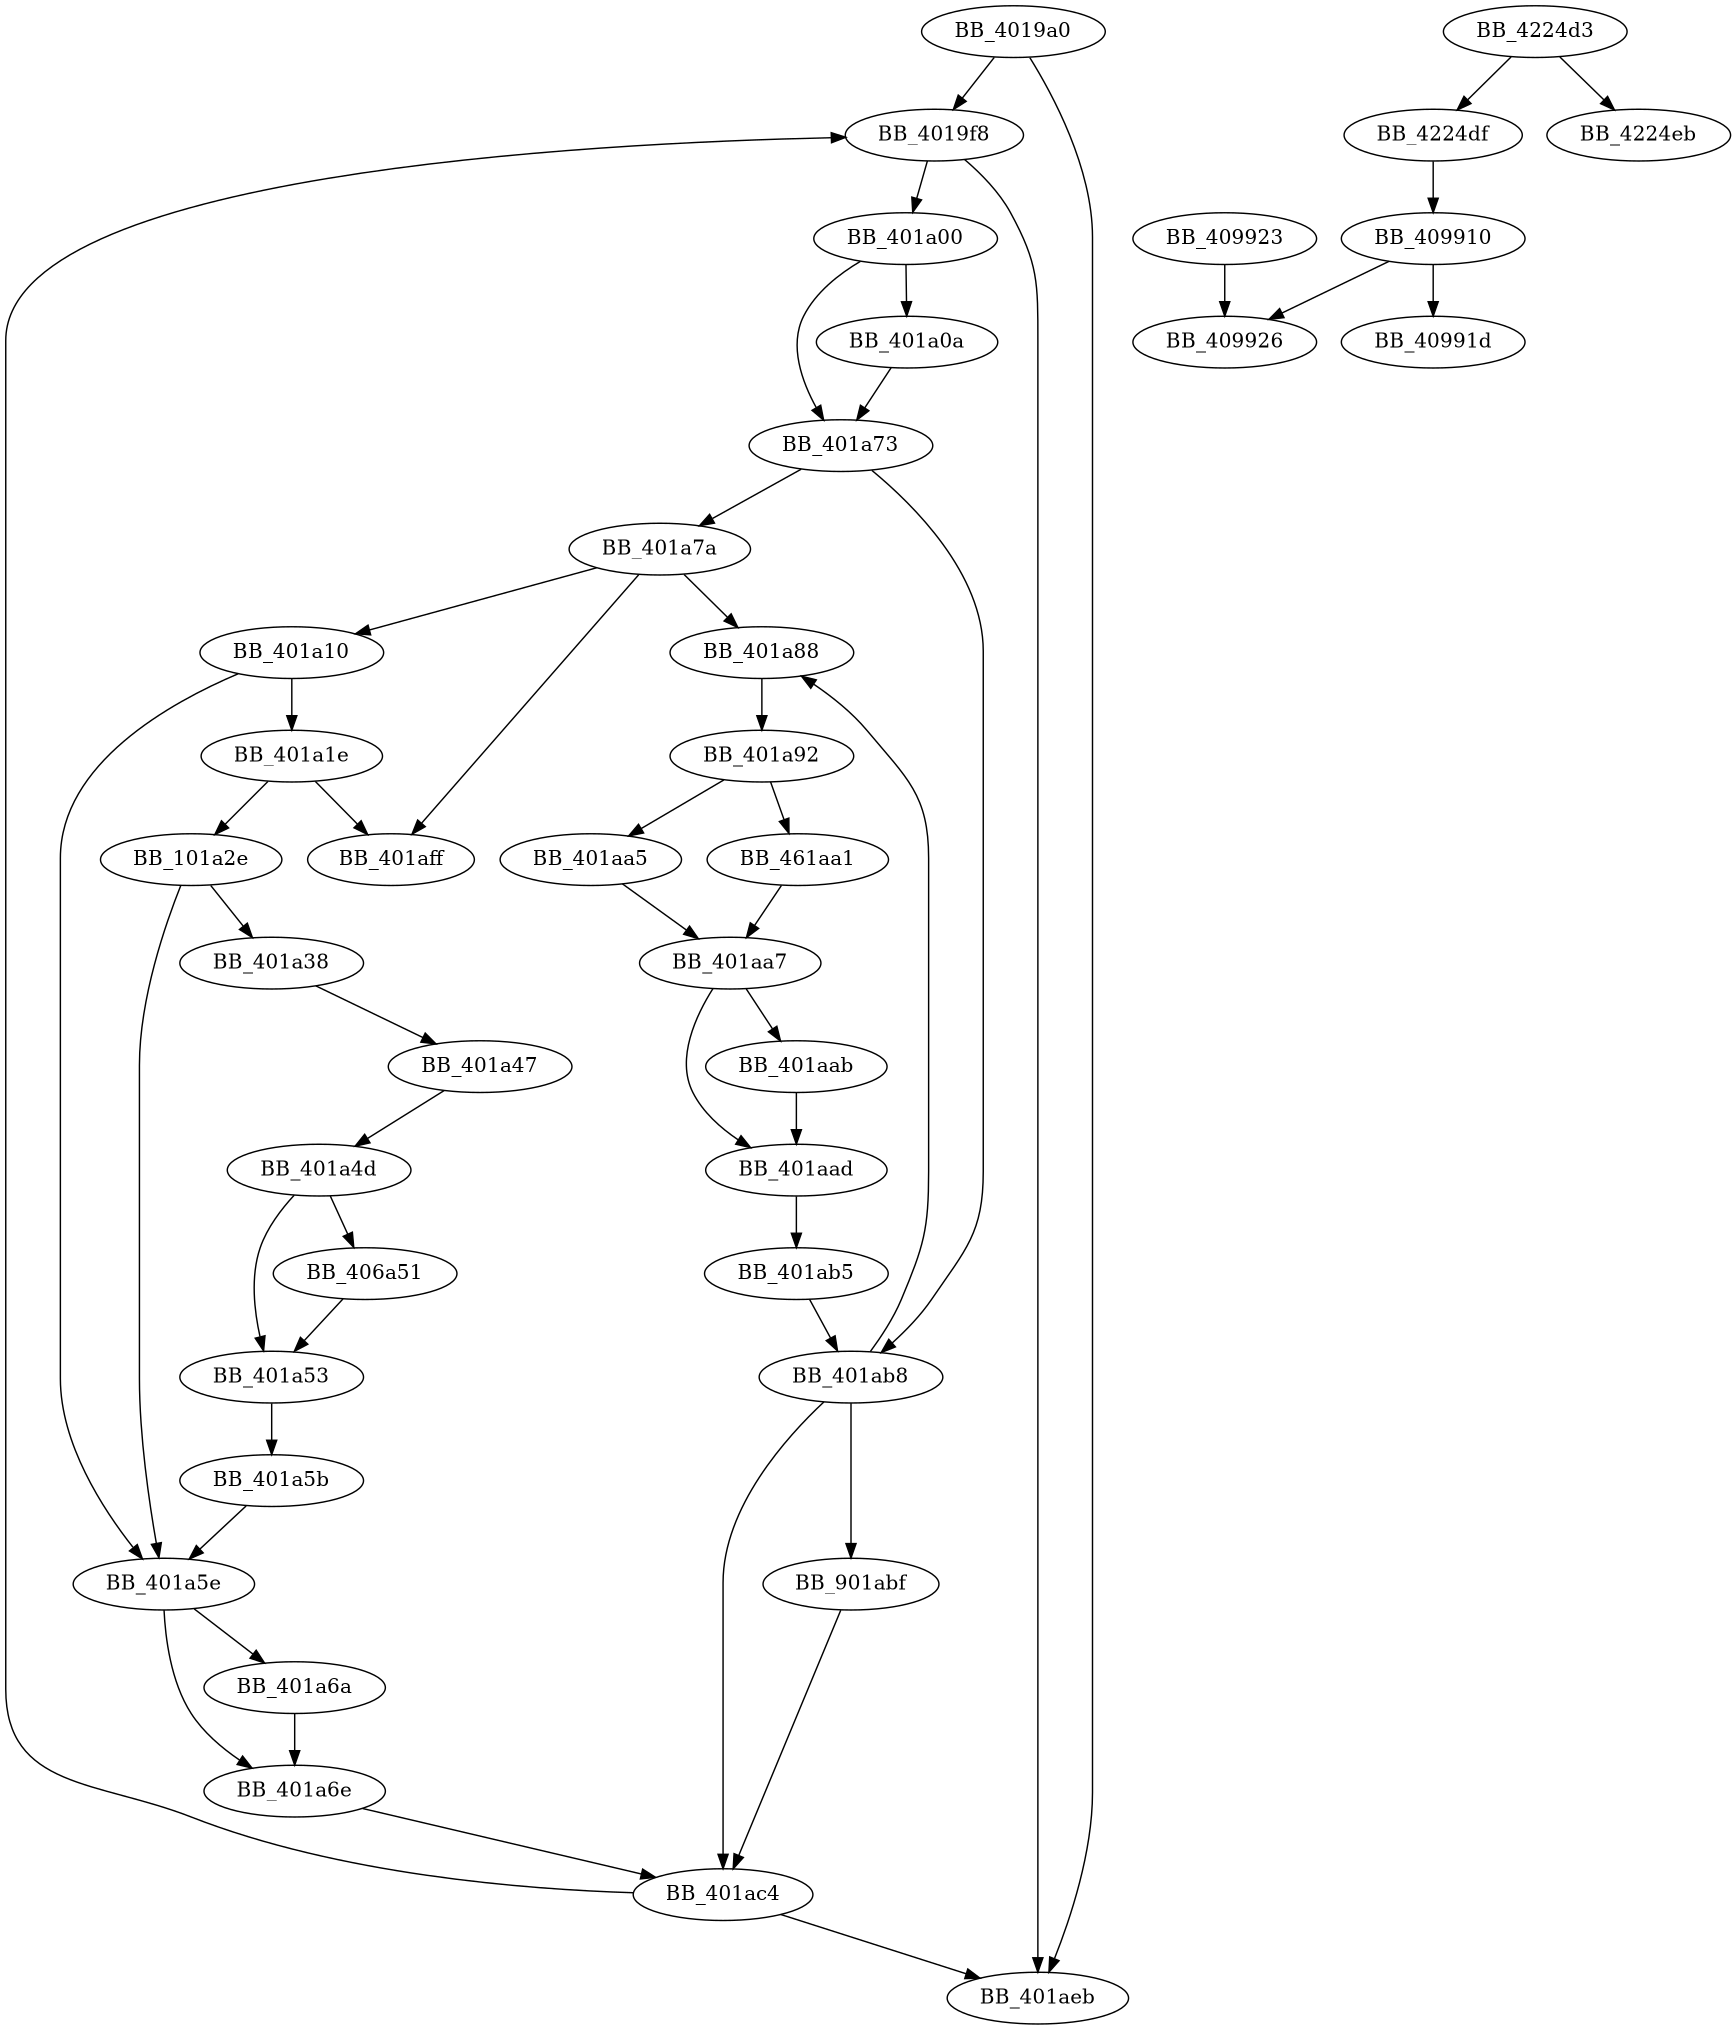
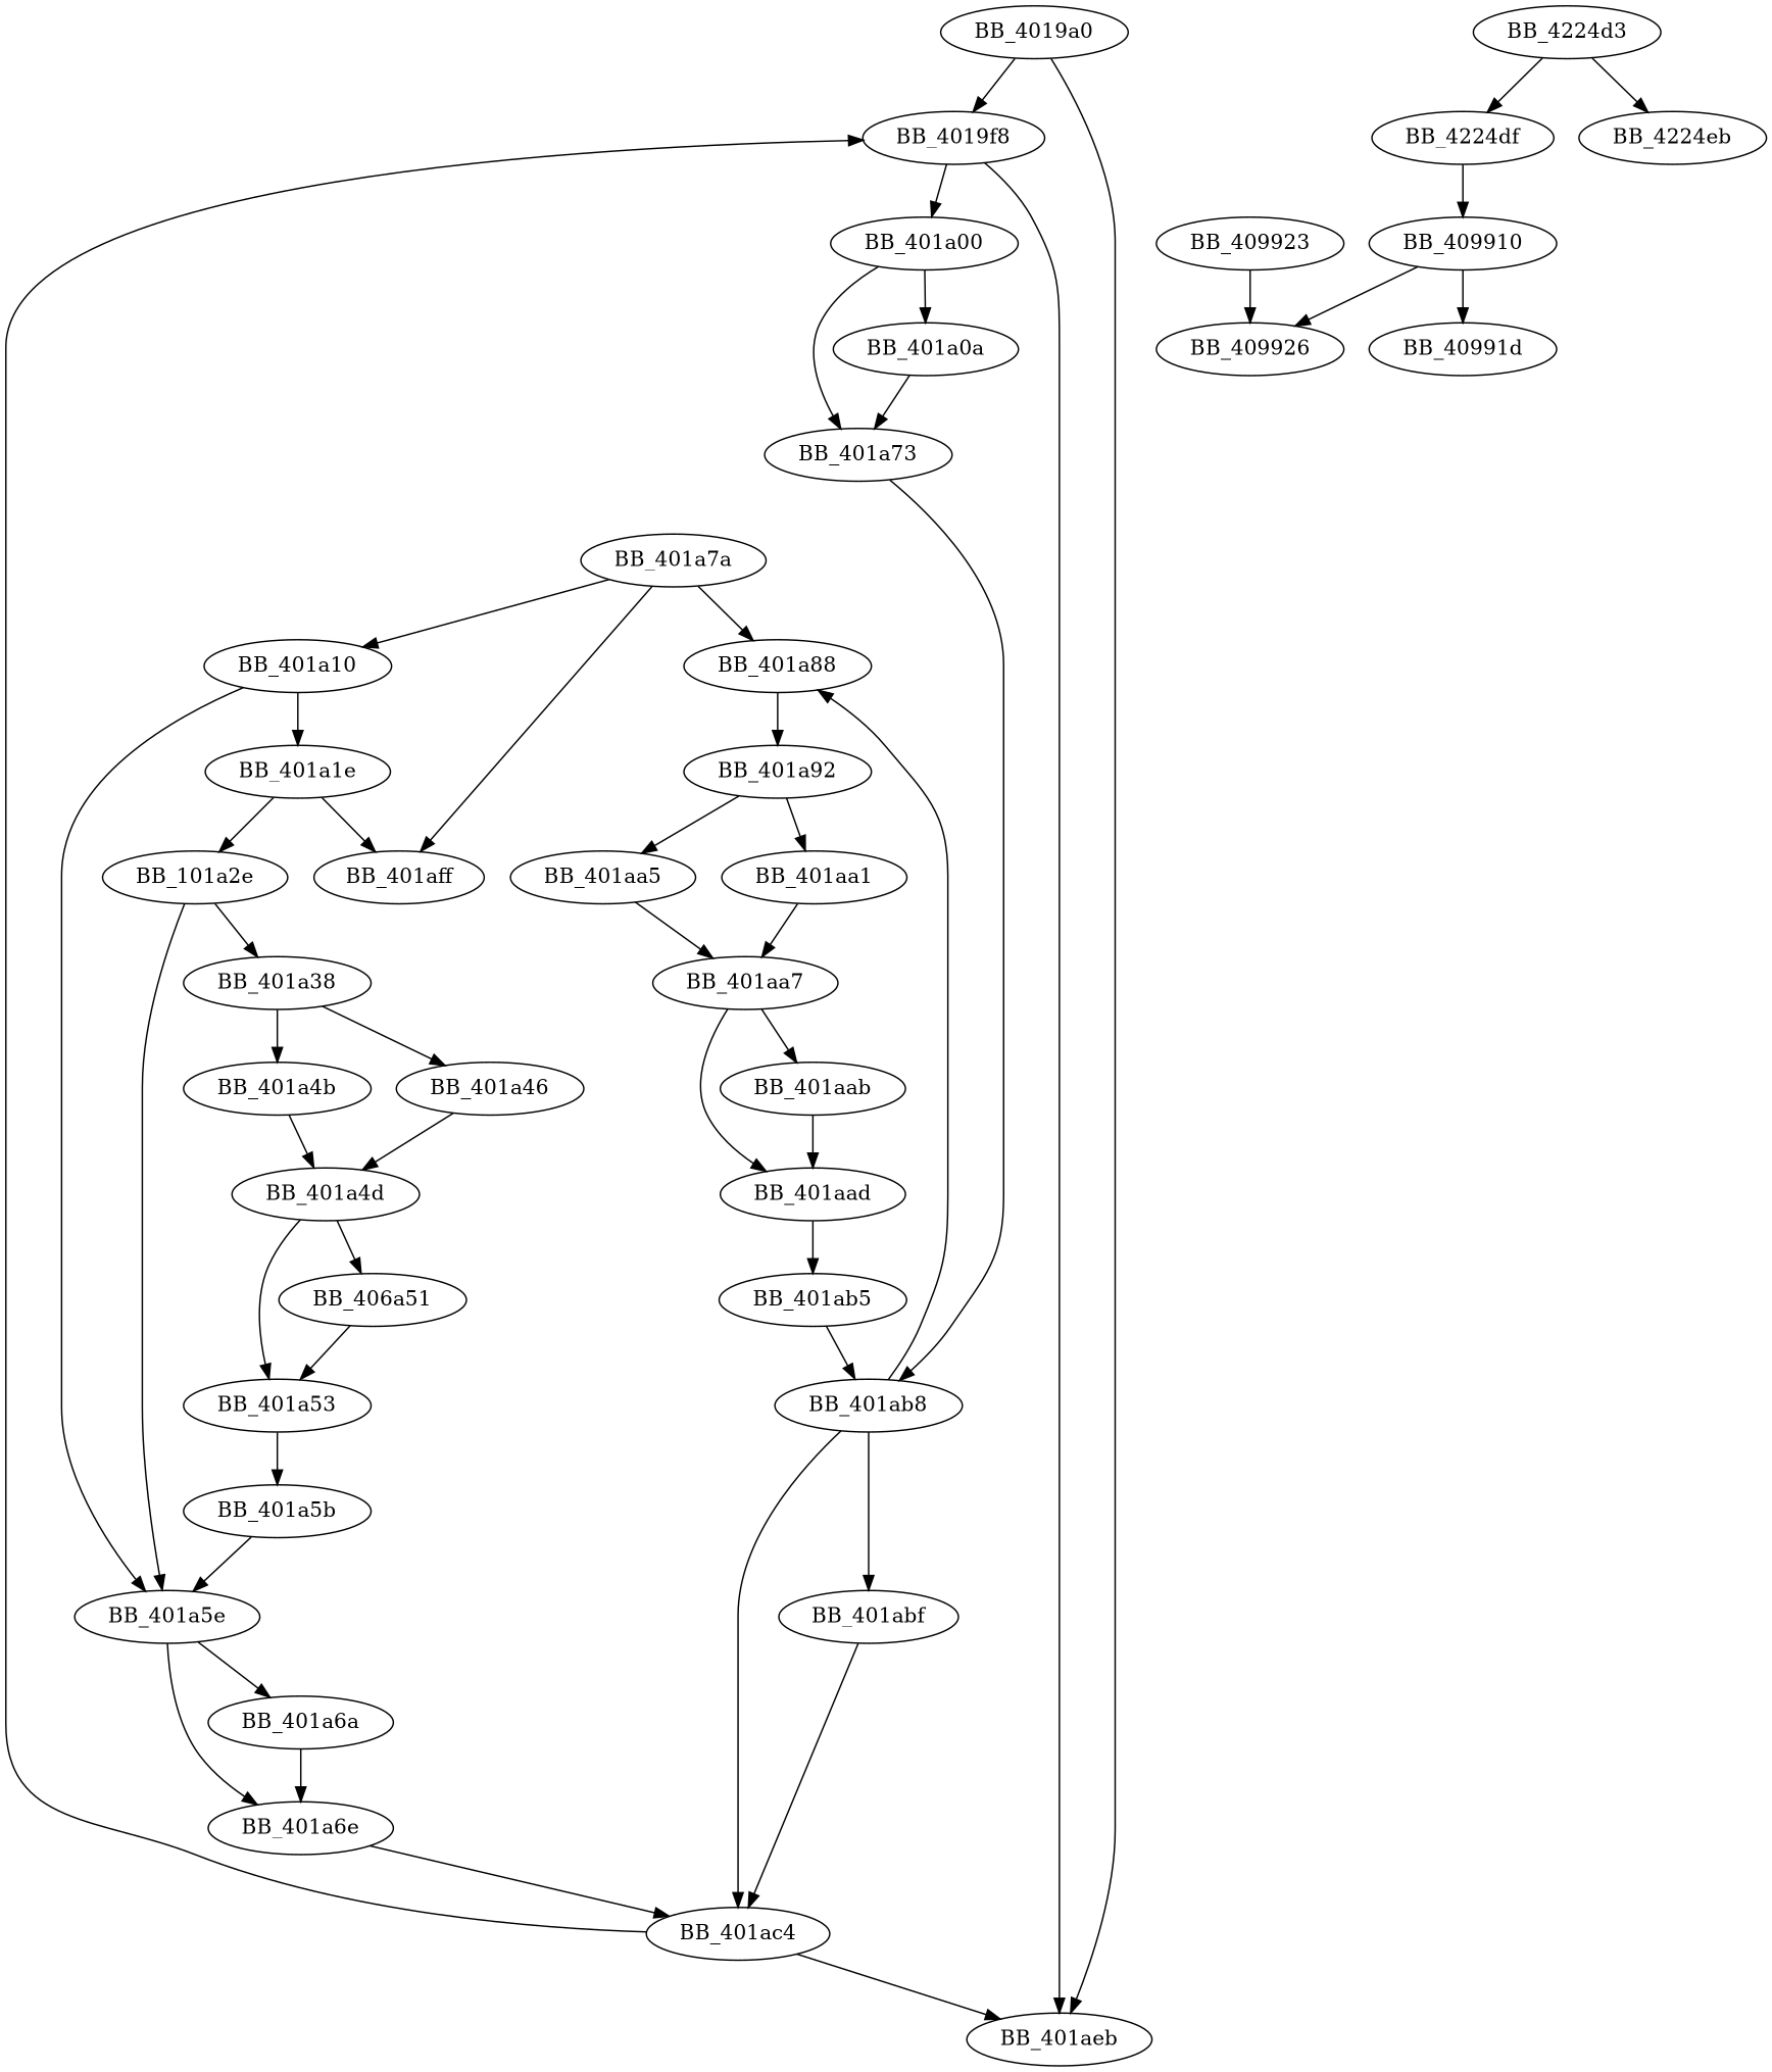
  digraph {
    BB_4019a0
    BB_4019f8
    BB_401aeb
    BB_401a00
    BB_401a0a
    BB_401a73
    BB_401a7a
    BB_401ab8
    BB_401a10
    BB_401a1e
    BB_401a5e
    BB_401aff
    BB_401a88
    BB_401ac4
-   BB_401abf [label=BB_901abf]
+   BB_401abf
    n16 [label=BB_101a2e]
    BB_401a6a
    BB_401a6e
    BB_401a38
-   BB_401a47
+   BB_401a47 [label=BB_401a46]
+   BB_401a4b
    BB_401a4d
    n23 [label=BB_406a51]
    BB_401a53
    BB_401a5b
    BB_401a92
-   BB_401aa1 [label=BB_461aa1]
+   BB_401aa1
    BB_401aa5
    BB_401aa7
    BB_401aab
    BB_401aad
    BB_401ab5
    BB_409910
    BB_40991d
    BB_409926
    BB_409923
    BB_4224d3
    BB_4224df
    BB_4224eb
    BB_4019a0 -> BB_4019f8
    BB_4019a0 -> BB_401aeb
    BB_4019f8 -> BB_401aeb
    BB_4019f8 -> BB_401a00
    BB_401a00 -> BB_401a0a
    BB_401a00 -> BB_401a73
    BB_401a0a -> BB_401a73
-   BB_401a73 -> BB_401a7a
    BB_401a73 -> BB_401ab8
    BB_401a7a -> BB_401a10
    BB_401a7a -> BB_401aff
    BB_401a7a -> BB_401a88
    BB_401ab8 -> BB_401a88
    BB_401ab8 -> BB_401ac4
    BB_401ab8 -> BB_401abf
    BB_401a10 -> BB_401a1e
    BB_401a10 -> BB_401a5e
    BB_401a1e -> BB_401aff
    BB_401a1e -> n16
    BB_401a5e -> BB_401a6a
    BB_401a5e -> BB_401a6e
    BB_401a88 -> BB_401a92
    BB_401ac4 -> BB_4019f8
    BB_401ac4 -> BB_401aeb
    BB_401abf -> BB_401ac4
    n16 -> BB_401a5e
    n16 -> BB_401a38
    BB_401a6a -> BB_401a6e
    BB_401a6e -> BB_401ac4
    BB_401a38 -> BB_401a47
+   BB_401a38 -> BB_401a4b
    BB_401a47 -> BB_401a4d
+   BB_401a4b -> BB_401a4d
    BB_401a4d -> n23
    BB_401a4d -> BB_401a53
    n23 -> BB_401a53
    BB_401a53 -> BB_401a5b
    BB_401a5b -> BB_401a5e
    BB_401a92 -> BB_401aa1
    BB_401a92 -> BB_401aa5
    BB_401aa1 -> BB_401aa7
    BB_401aa5 -> BB_401aa7
    BB_401aa7 -> BB_401aab
    BB_401aa7 -> BB_401aad
    BB_401aab -> BB_401aad
    BB_401aad -> BB_401ab5
    BB_401ab5 -> BB_401ab8
    BB_409910 -> BB_40991d
    BB_409910 -> BB_409926
    BB_409923 -> BB_409926
    BB_4224d3 -> BB_4224df
    BB_4224d3 -> BB_4224eb
    BB_4224df -> BB_409910
  }
